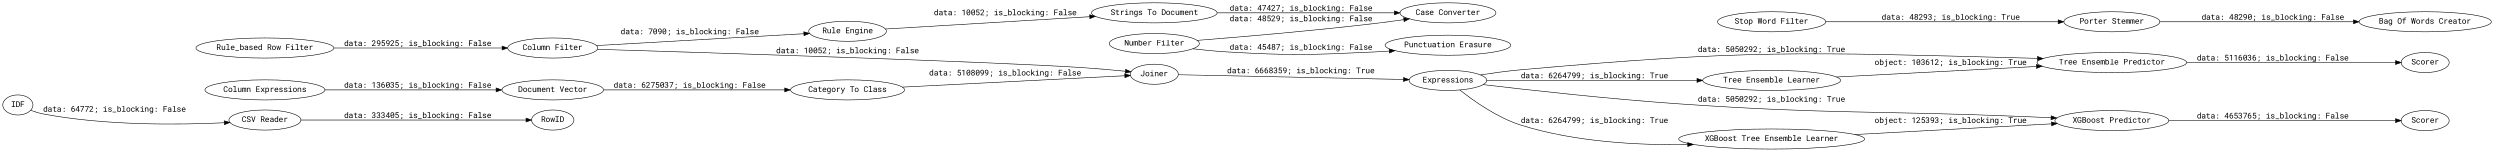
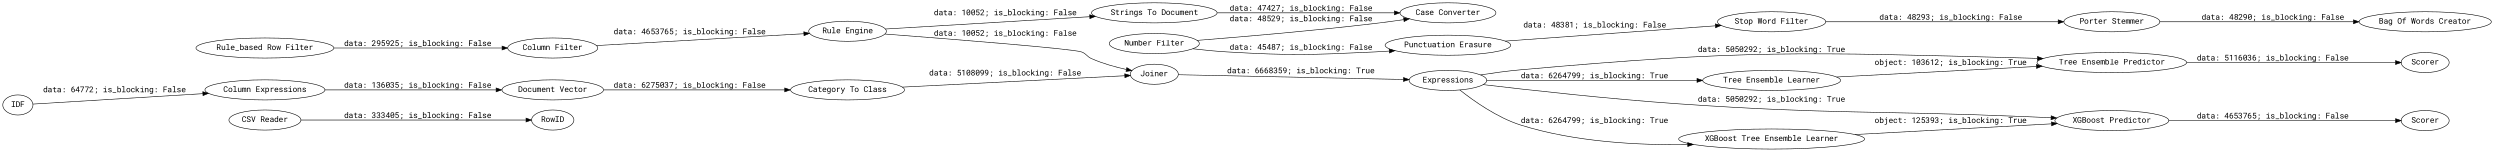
  digraph {
    fontname="Roboto Mono"
    rankdir=LR
    node [fontname="Roboto Mono"]
    edge [fontname="Roboto Mono"]
    n1 [label=Expressions]
    n2 [label="XGBoost Predictor"]
    n3 [label="XGBoost Tree Ensemble Learner"]
    n4 [label="Tree Ensemble Learner"]
    n5 [label="Tree Ensemble Predictor"]
    n6 [label=Scorer]
    n7 [label=Scorer]
    n8 [label=IDF]
    n9 [label="Column Expressions"]
    n10 [label=Joiner]
    n11 [label="Case Converter"]
    n12 [label="Number Filter"]
    n13 [label="Punctuation Erasure"]
    n14 [label="Document Vector"]
    n15 [label="Stop Word Filter"]
    n16 [label="Category To Class"]
    n17 [label="Bag Of Words Creator"]
    n18 [label="CSV Reader"]
    n19 [label=RowID]
    n20 [label="Strings To Document"]
    n21 [label="Rule_based Row Filter"]
    n22 [label="Column Filter"]
    n23 [label="Rule Engine"]
    n24 [label="Porter Stemmer"]
    n1 -> n2 [label="data: 5050292; is_blocking: True"]
    n1 -> n3 [label="data: 6264799; is_blocking: True"]
    n1 -> n4 [label="data: 6264799; is_blocking: True"]
    n1 -> n5 [label="data: 5050292; is_blocking: True"]
    n2 -> n6 [label="data: 4653765; is_blocking: False"]
    n3 -> n2 [label="object: 125393; is_blocking: True"]
    n4 -> n5 [label="object: 103612; is_blocking: True"]
    n5 -> n7 [label="data: 5116036; is_blocking: False"]
-   n8 -> n18 [label="data: 64772; is_blocking: False"]
+   n8 -> n9 [label="data: 64772; is_blocking: False"]
    n9 -> n14 [label="data: 136035; is_blocking: False"]
    n10 -> n1 [label="data: 6668359; is_blocking: True"]
    n12 -> n11 [label="data: 48529; is_blocking: False"]
    n12 -> n13 [label="data: 45487; is_blocking: False"]
+   n13 -> n15 [label="data: 48381; is_blocking: False"]
    n14 -> n16 [label="data: 6275037; is_blocking: False"]
-   n15 -> n24 [label="data: 48293; is_blocking: True"]
+   n15 -> n24 [label="data: 48293; is_blocking: False"]
    n16 -> n10 [label="data: 5108099; is_blocking: False"]
    n18 -> n19 [label="data: 333405; is_blocking: False"]
    n20 -> n11 [label="data: 47427; is_blocking: False"]
    n21 -> n22 [label="data: 295925; is_blocking: False"]
-   n22 -> n23 [label="data: 7090; is_blocking: False"]
-   n22 -> n10 [label="data: 10052; is_blocking: False"]
+   n22 -> n23 [label="data: 4653765; is_blocking: False"]
+   n23 -> n10 [label="data: 10052; is_blocking: False"]
    n23 -> n20 [label="data: 10052; is_blocking: False"]
    n24 -> n17 [label="data: 48290; is_blocking: False"]
  }
